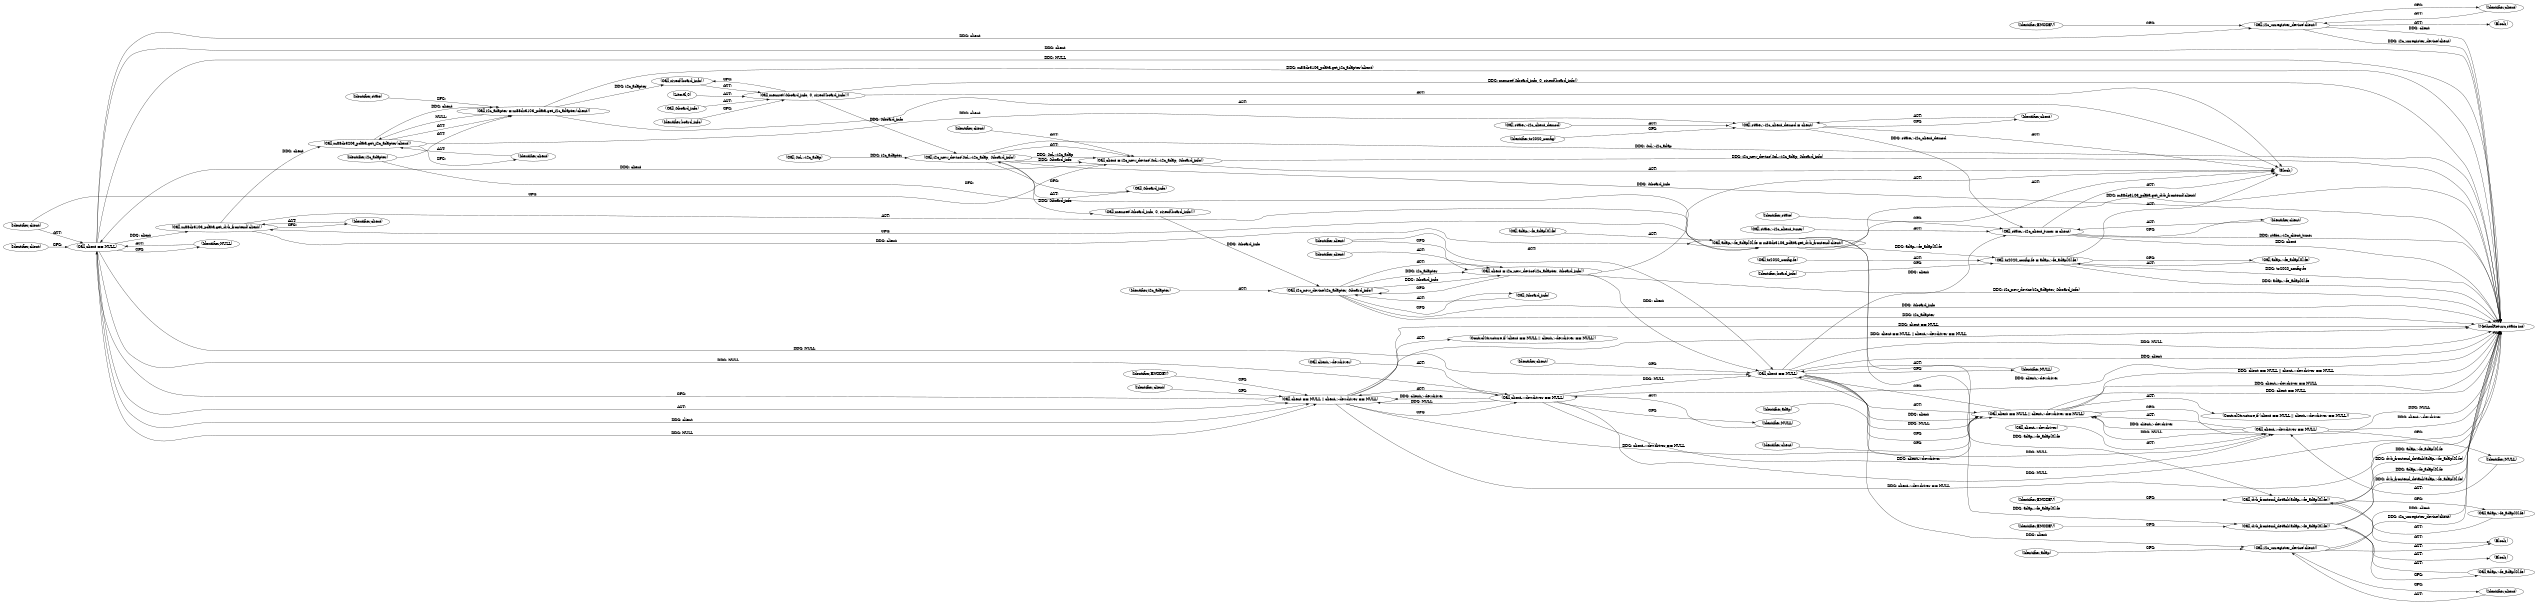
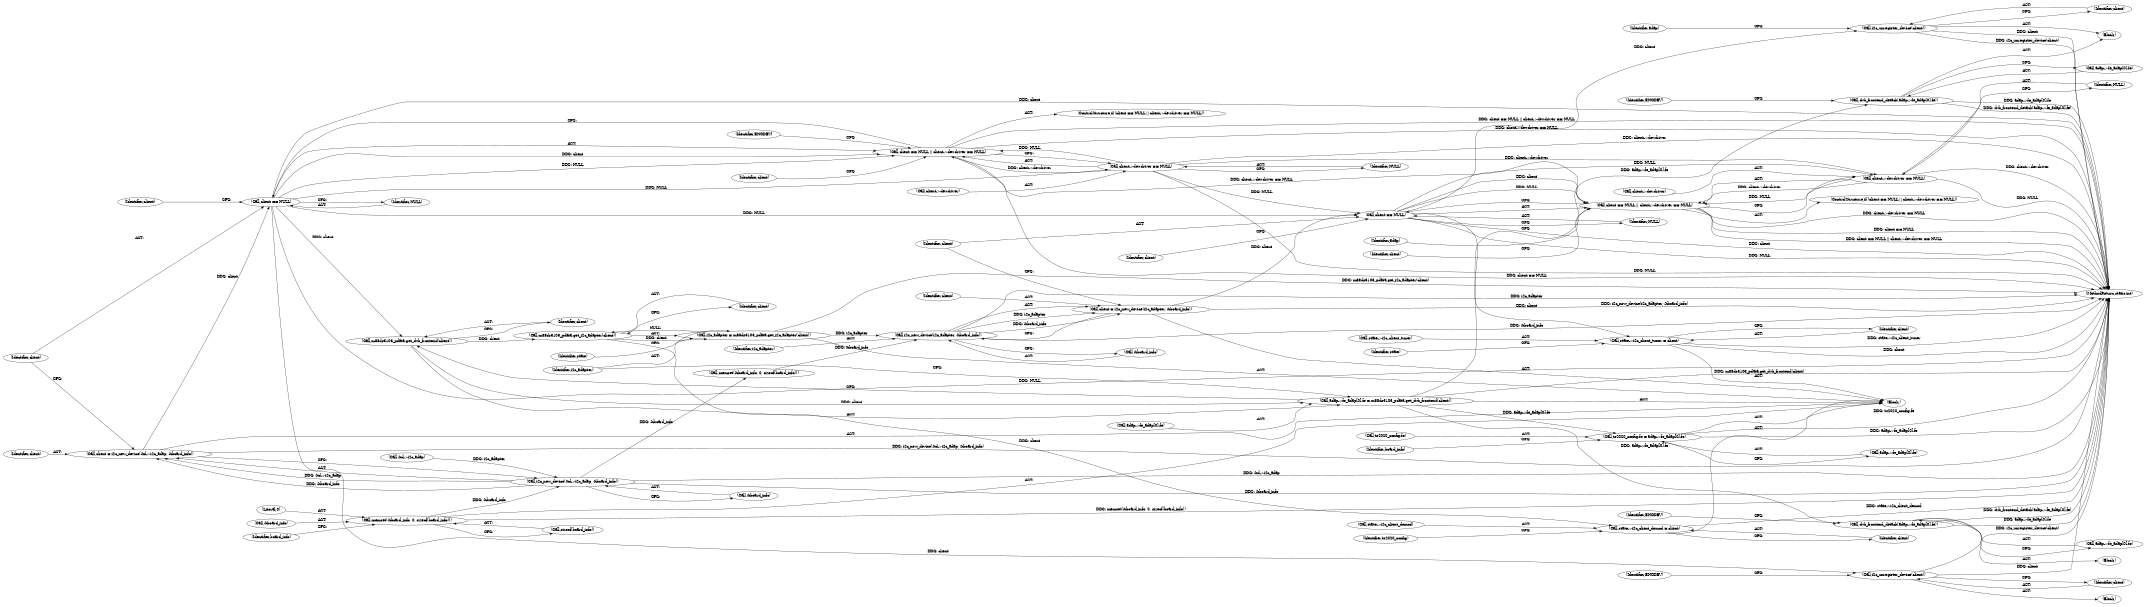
  digraph {
    rankdir=LR
    n1 [label="(Call,client == NULL)"]
    n2 [label="(Call,client == NULL || client->dev.driver == NULL)"]
    n3 [label="(Call,client->dev.driver == NULL)"]
    n4 [label="(Call,client == NULL)"]
    n5 [label="(Call,i2c_unregister_device(client))"]
    n6 [label="(Call,m88ds3103_pdata.get_dvb_frontend(client))"]
    n7 [label="(Identifier,NULL)"]
    n8 [label="(MethodReturn,static int)"]
    n9 [label="(Call,client == NULL || client->dev.driver == NULL)"]
    n10 [label="(ControlStructure,if (client == NULL || client->dev.driver == NULL))"]
    n11 [label="(Call,client->dev.driver == NULL)"]
    n12 [label="(Identifier,NULL)"]
    n13 [label="(Call,i2c_unregister_device(client))"]
    n14 [label="(Call,state->i2c_client_tuner = client)"]
    n15 [label="(Identifier,NULL)"]
    n16 [label="(Block,)"]
    n17 [label="(Identifier,client)"]
    n18 [label="(Call,adap->fe_adap[0].fe = m88ds3103_pdata.get_dvb_frontend(client))"]
-   n19 [label="(Call,m88ds3203_pdata.get_i2c_adapter(client))"]
+   n19 [label="(Call,m88ds3103_pdata.get_i2c_adapter(client))"]
    n20 [label="(Identifier,client)"]
    n21 [label="(Call,client = i2c_new_device(&d->i2c_adap, &board_info))"]
    n22 [label="(Call,i2c_new_device(&d->i2c_adap, &board_info))"]
    n23 [label="(Block,)"]
    n24 [label="(Call,memset(&board_info, 0, sizeof(board_info)))"]
    n25 [label="(Call,&board_info)"]
    n26 [label="(Call,i2c_new_device(i2c_adapter, &board_info))"]
    n27 [label="(Call,memset(&board_info, 0, sizeof(board_info)))"]
    n28 [label="(Call,sizeof(board_info))"]
    n29 [label="(ControlStructure,if (client == NULL || client->dev.driver == NULL))"]
    n30 [label="(Identifier,NULL)"]
    n31 [label="(Block,)"]
    n32 [label="(Identifier,client)"]
    n33 [label="(Identifier,client)"]
    n34 [label="(Call,ts2020_config.fe = adap->fe_adap[0].fe)"]
    n35 [label="(Call,dvb_frontend_detach(adap->fe_adap[0].fe))"]
    n36 [label="(Call,dvb_frontend_detach(adap->fe_adap[0].fe))"]
    n37 [label="(Call,i2c_adapter = m88ds3103_pdata.get_i2c_adapter(client))"]
    n38 [label="(Call,state->i2c_client_demod = client)"]
    n39 [label="(Identifier,client)"]
    n40 [label="(Call,adap->fe_adap[0].fe)"]
    n41 [label="(Block,)"]
    n42 [label="(Call,adap->fe_adap[0].fe)"]
    n43 [label="(Call,adap->fe_adap[0].fe)"]
    n44 [label="(Identifier,client)"]
    n45 [label="(Call,client = i2c_new_device(i2c_adapter, &board_info))"]
    n46 [label="(Call,&board_info)"]
    n47 [label="(Identifier,client)"]
    n48 [label="(Identifier,client)"]
    n49 [label="(Literal,0)"]
    n50 [label="(Identifier,client)"]
    n51 [label="(Call,&board_info)"]
    n52 [label="(Call,ts2020_config.fe)"]
    n53 [label="(Identifier,ENODEV)"]
    n54 [label="(Identifier,client)"]
    n55 [label="(Call,&d->i2c_adap)"]
    n56 [label="(Identifier,state)"]
    n57 [label="(Call,client->dev.driver)"]
    n58 [label="(Identifier,ts2020_config)"]
    n59 [label="(Identifier,client)"]
    n60 [label="(Identifier,board_info)"]
    n61 [label="(Identifier,ENODEV)"]
    n62 [label="(Identifier,i2c_adapter)"]
    n63 [label="(Identifier,adap)"]
    n64 [label="(Identifier,client)"]
    n65 [label="(Call,adap->fe_adap[0].fe)"]
    n66 [label="(Identifier,client)"]
    n67 [label="(Call,client->dev.driver)"]
    n68 [label="(Identifier,adap)"]
    n69 [label="(Identifier,ENODEV)"]
    n70 [label="(Identifier,client)"]
    n71 [label="(Identifier,ENODEV)"]
    n72 [label="(Call,state->i2c_client_demod)"]
    n73 [label="(Call,state->i2c_client_tuner)"]
    n74 [label="(Identifier,i2c_adapter)"]
    n75 [label="(Identifier,state)"]
    n76 [label="(Identifier,board_info)"]
    n1 -> n2 [label="AST: "]
    n1 -> n2 [label="DDG: client"]
    n1 -> n2 [label="DDG: NULL"]
    n1 -> n3 [label="DDG: NULL"]
    n1 -> n4 [label="DDG: NULL"]
    n1 -> n5 [label="DDG: client"]
    n1 -> n6 [label="DDG: client"]
    n1 -> n7 [label="CFG: "]
    n1 -> n8 [label="DDG: client"]
    n1 -> n8 [label="DDG: NULL"]
    n2 -> n1 [label="CFG: "]
    n2 -> n3 [label="CFG: "]
    n2 -> n8 [label="DDG: client == NULL"]
    n2 -> n8 [label="DDG: client == NULL || client->dev.driver == NULL"]
    n2 -> n8 [label="DDG: client->dev.driver == NULL"]
    n2 -> n9 [label="DDG: client->dev.driver == NULL"]
    n2 -> n10 [label="AST: "]
    n3 -> n2 [label="AST: "]
    n3 -> n2 [label="DDG: client->dev.driver"]
    n3 -> n2 [label="DDG: NULL"]
    n3 -> n4 [label="DDG: NULL"]
    n3 -> n8 [label="DDG: NULL"]
    n3 -> n8 [label="DDG: client->dev.driver"]
    n3 -> n11 [label="DDG: client->dev.driver"]
    n3 -> n12 [label="CFG: "]
    n4 -> n8 [label="DDG: NULL"]
    n4 -> n8 [label="DDG: client"]
    n4 -> n9 [label="AST: "]
    n4 -> n9 [label="DDG: client"]
    n4 -> n9 [label="DDG: NULL"]
    n4 -> n11 [label="DDG: NULL"]
    n4 -> n13 [label="DDG: client"]
    n4 -> n14 [label="DDG: client"]
    n4 -> n15 [label="CFG: "]
    n5 -> n8 [label="DDG: i2c_unregister_device(client)"]
    n5 -> n8 [label="DDG: client"]
    n5 -> n16 [label="AST: "]
    n5 -> n17 [label="CFG: "]
    n6 -> n18 [label="AST: "]
    n6 -> n18 [label="DDG: client"]
    n6 -> n19 [label="DDG: client"]
    n6 -> n20 [label="CFG: "]
    n7 -> n1 [label="AST: "]
    n9 -> n4 [label="CFG: "]
    n9 -> n8 [label="DDG: client->dev.driver == NULL"]
    n9 -> n8 [label="DDG: client == NULL"]
    n9 -> n8 [label="DDG: client == NULL || client->dev.driver == NULL"]
    n9 -> n11 [label="CFG: "]
    n9 -> n29 [label="AST: "]
    n11 -> n8 [label="DDG: client->dev.driver"]
    n11 -> n8 [label="DDG: NULL"]
    n11 -> n9 [label="AST: "]
    n11 -> n9 [label="DDG: client->dev.driver"]
    n11 -> n9 [label="DDG: NULL"]
    n11 -> n30 [label="CFG: "]
    n12 -> n3 [label="AST: "]
    n13 -> n8 [label="DDG: i2c_unregister_device(client)"]
    n13 -> n8 [label="DDG: client"]
    n13 -> n31 [label="AST: "]
    n13 -> n32 [label="CFG: "]
    n14 -> n8 [label="DDG: state->i2c_client_tuner"]
    n14 -> n8 [label="DDG: client"]
    n14 -> n23 [label="AST: "]
    n14 -> n33 [label="CFG: "]
    n15 -> n4 [label="AST: "]
    n17 -> n5 [label="AST: "]
    n18 -> n6 [label="CFG: "]
    n18 -> n8 [label="DDG: m88ds3103_pdata.get_dvb_frontend(client)"]
    n18 -> n23 [label="AST: "]
    n18 -> n34 [label="DDG: adap->fe_adap[0].fe"]
    n18 -> n35 [label="DDG: adap->fe_adap[0].fe"]
    n18 -> n36 [label="DDG: adap->fe_adap[0].fe"]
    n19 -> n37 [label="AST: "]
    n19 -> n37 [label="DDG: client"]
    n19 -> n38 [label="DDG: client"]
    n19 -> n39 [label="CFG: "]
    n20 -> n6 [label="AST: "]
    n21 -> n1 [label="DDG: client"]
    n21 -> n8 [label="DDG: i2c_new_device(&d->i2c_adap, &board_info)"]
+   n21 -> n22 [label="CFG: "]
    n21 -> n23 [label="AST: "]
    n22 -> n8 [label="DDG: &board_info"]
    n22 -> n8 [label="DDG: &d->i2c_adap"]
    n22 -> n21 [label="AST: "]
    n22 -> n21 [label="DDG: &d->i2c_adap"]
    n22 -> n21 [label="DDG: &board_info"]
    n22 -> n24 [label="DDG: &board_info"]
    n22 -> n25 [label="CFG: "]
    n24 -> n26 [label="DDG: &board_info"]
    n25 -> n22 [label="AST: "]
    n26 -> n8 [label="DDG: &board_info"]
    n26 -> n8 [label="DDG: i2c_adapter"]
    n26 -> n45 [label="AST: "]
    n26 -> n45 [label="DDG: i2c_adapter"]
    n26 -> n45 [label="DDG: &board_info"]
    n26 -> n46 [label="CFG: "]
    n27 -> n8 [label="DDG: memset(&board_info, 0, sizeof(board_info))"]
    n27 -> n22 [label="DDG: &board_info"]
    n27 -> n23 [label="AST: "]
    n27 -> n28 [label="CFG: "]
    n28 -> n27 [label="AST: "]
    n30 -> n11 [label="AST: "]
    n32 -> n13 [label="AST: "]
    n33 -> n14 [label="AST: "]
    n34 -> n8 [label="DDG: ts2020_config.fe"]
    n34 -> n8 [label="DDG: adap->fe_adap[0].fe"]
    n34 -> n23 [label="AST: "]
    n34 -> n40 [label="CFG: "]
    n35 -> n8 [label="DDG: adap->fe_adap[0].fe"]
    n35 -> n8 [label="DDG: dvb_frontend_detach(adap->fe_adap[0].fe)"]
    n35 -> n41 [label="AST: "]
    n35 -> n42 [label="CFG: "]
    n36 -> n8 [label="DDG: dvb_frontend_detach(adap->fe_adap[0].fe)"]
    n36 -> n8 [label="DDG: adap->fe_adap[0].fe"]
    n36 -> n31 [label="AST: "]
    n36 -> n43 [label="CFG: "]
    n37 -> n8 [label="DDG: m88ds3103_pdata.get_i2c_adapter(client)"]
    n37 -> n19 [label="NULL: "]
    n37 -> n23 [label="AST: "]
-   n37 -> n28 [label="DDG: i2c_adapter"]
-   n38 -> n14 [label="DDG: state->i2c_client_demod"]
+   n37 -> n26 [label="DDG: i2c_adapter"]
+   n38 -> n8 [label="DDG: state->i2c_client_demod"]
    n38 -> n23 [label="AST: "]
    n38 -> n44 [label="CFG: "]
    n39 -> n19 [label="AST: "]
    n40 -> n34 [label="AST: "]
    n42 -> n35 [label="AST: "]
    n43 -> n36 [label="AST: "]
    n44 -> n38 [label="AST: "]
    n45 -> n4 [label="DDG: client"]
    n45 -> n8 [label="DDG: i2c_new_device(i2c_adapter, &board_info)"]
    n45 -> n23 [label="AST: "]
    n45 -> n26 [label="CFG: "]
    n46 -> n26 [label="AST: "]
    n47 -> n4 [label="CFG: "]
    n48 -> n9 [label="CFG: "]
    n49 -> n27 [label="AST: "]
    n50 -> n1 [label="AST: "]
    n50 -> n21 [label="CFG: "]
    n51 -> n27 [label="AST: "]
    n52 -> n34 [label="AST: "]
    n53 -> n35 [label="CFG: "]
    n54 -> n45 [label="AST: "]
    n55 -> n22 [label="DDG: i2c_adapter"]
    n56 -> n37 [label="CFG: "]
    n57 -> n3 [label="AST: "]
    n58 -> n38 [label="CFG: "]
    n59 -> n4 [label="AST: "]
    n59 -> n45 [label="CFG: "]
    n60 -> n27 [label="CFG: "]
    n61 -> n2 [label="CFG: "]
    n62 -> n18 [label="CFG: "]
    n62 -> n37 [label="AST: "]
    n63 -> n13 [label="CFG: "]
    n64 -> n21 [label="AST: "]
    n65 -> n18 [label="AST: "]
    n66 -> n2 [label="CFG: "]
    n67 -> n11 [label="AST: "]
    n68 -> n9 [label="CFG: "]
    n69 -> n36 [label="CFG: "]
    n70 -> n1 [label="CFG: "]
    n71 -> n5 [label="CFG: "]
    n72 -> n38 [label="AST: "]
    n73 -> n14 [label="AST: "]
    n74 -> n26 [label="AST: "]
    n75 -> n14 [label="CFG: "]
    n76 -> n34 [label="CFG: "]
  }
